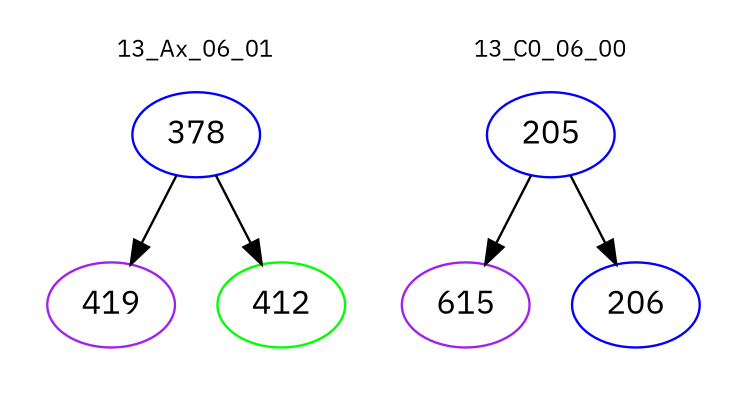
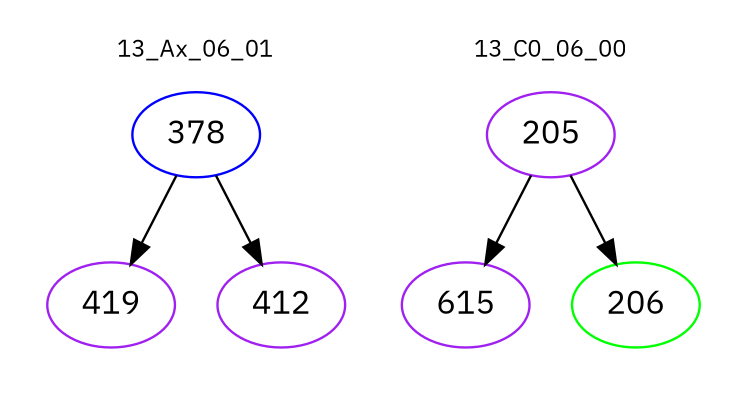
  digraph {
    fontname="IBM Plex Sans"
    node [color=blue fontname="IBM Plex Sans"]
    edge [color=black fontname="IBM Plex Sans"]
    n1 [label=378]
    n2 [color=purple label=419]
-   n3 [color=green label=412]
-   n4 [label=205]
+   n3 [color=purple label=412]
+   n4 [color=purple label=205]
    n5 [color=purple label=615]
-   n6 [label=206]
+   n6 [color=green label=206]
    subgraph cluster_1 {
      color=white
      fontsize=10
      label="13_Ax_06_01"
      n1
      n2
      n3
    }
    subgraph cluster_2 {
      color=white
      fontsize=10
      label="13_C0_06_00"
      n4
      n5
      n6
    }
    n1 -> n2
    n1 -> n3
    n4 -> n5
    n4 -> n6
  }
